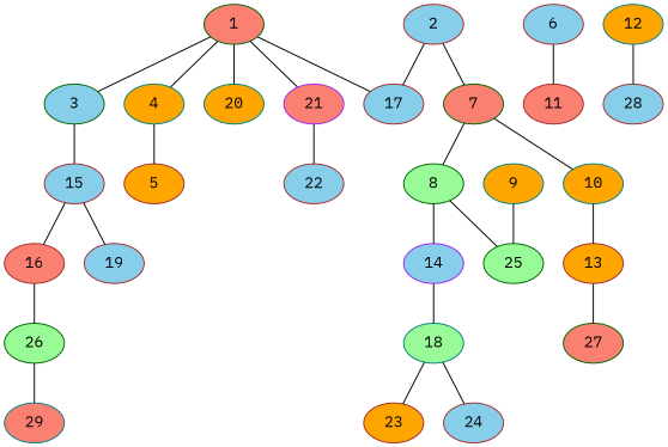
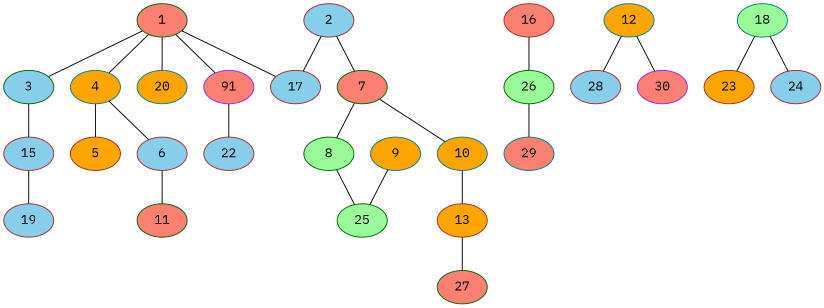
  graph {
    fontname="IBM Plex Mono"
    node [color=brown fillcolor=skyblue fontname="IBM Plex Mono" style=filled]
    edge [fontname="IBM Plex Mono"]
    1 [color=darkgreen fillcolor=salmon]
    3 [color=darkgreen]
    4 [color=teal fillcolor=orange]
    20 [color=teal fillcolor=orange]
-   21 [color=purple fillcolor=salmon]
+   21 [color=purple fillcolor=salmon label=91]
    17
    7 [color=darkgreen fillcolor=salmon]
    2
    15
    5 [fillcolor=orange]
    6
    22
    8 [color=darkgreen fillcolor=palegreen]
    10 [color=teal fillcolor=orange]
    16 [fillcolor=salmon]
    19
-   11 [fillcolor=salmon]
-   14 [color=purple]
+   11 [color=darkgreen fillcolor=salmon]
    25 [color=darkgreen fillcolor=palegreen]
    13 [fillcolor=orange]
    26 [color=darkgreen fillcolor=palegreen]
    12 [color=teal fillcolor=orange]
    28
+   30 [color=purple fillcolor=salmon]
    9 [color=teal fillcolor=orange]
    18 [color=teal fillcolor=palegreen]
    27 [color=darkgreen fillcolor=salmon]
    23 [fillcolor=orange]
    24
    29 [color=teal fillcolor=salmon]
    1 -- 3
    1 -- 4
    1 -- 20
    1 -- 21
    1 -- 17
    3 -- 15
    4 -- 5
+   4 -- 6
    21 -- 22
    7 -- 8
    7 -- 10
    2 -- 17
    2 -- 7
-   15 -- 16
    15 -- 19
    6 -- 11
-   8 -- 14
    8 -- 25
    10 -- 13
    16 -- 26
-   14 -- 18
    13 -- 27
    26 -- 29
    12 -- 28
+   12 -- 30
    9 -- 25
    18 -- 23
    18 -- 24
  }
